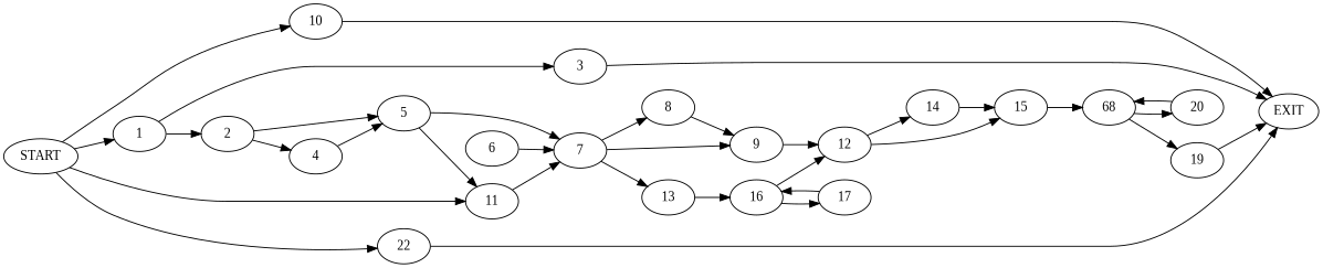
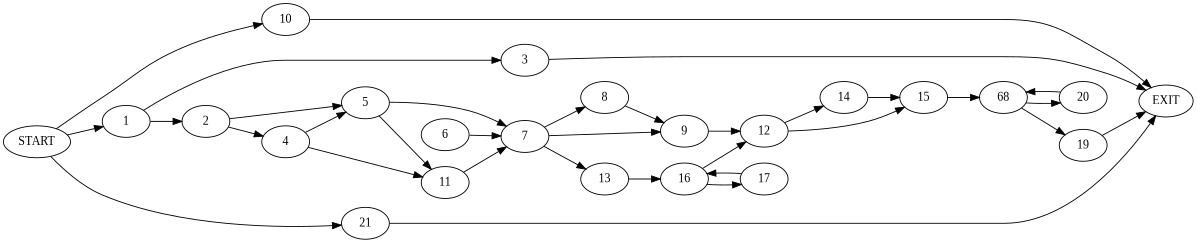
  digraph {
    fontname="Liberation Serif"
    rankdir=LR
    node [fontname="Liberation Serif"]
    edge [fontname="Liberation Serif"]
    n1 [label=START]
    1
    10
    11
-   21 [label=22]
+   21
    2
    3
    n8 [label=EXIT]
    7
    4
    5
    6
    8
    9
    13
    12
    14
    15
    16
    n20 [label=68]
    17
    19
    20
    n1 -> 1
    n1 -> 10
-   n1 -> 11
+   4 -> 11
    n1 -> 21
    1 -> 2
    1 -> 3
    10 -> n8
    11 -> 7
    21 -> n8
    2 -> 4
    2 -> 5
    3 -> n8
    7 -> 8
    7 -> 9
    7 -> 13
    4 -> 5
    5 -> 11
    5 -> 7
    6 -> 7
    8 -> 9
    9 -> 12
    13 -> 16
    12 -> 14
    12 -> 15
    14 -> 15
    15 -> n20
    16 -> 12
    16 -> 17
    n20 -> 19
    n20 -> 20
    17 -> 16
    19 -> n8
    20 -> n20
  }
